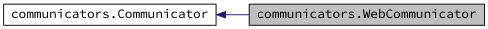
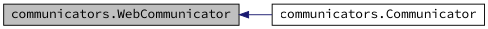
  digraph {
    rankdir=LR
    fontname="Source Code Pro"
    node [color=black fontname="Source Code Pro" fontsize=14 shape=record style=filled]
    n1 [fillcolor=grey75 fontcolor=black height=0.2 label="communicators.WebCommunicator" width=0.4]
    n2 [fillcolor=white height=0.2 label="communicators.Communicator" width=0.4]
-   n2 -> n1 [color=midnightblue dir=back fontname="Source Code Pro" fontsize=14 labelfontname=Helvetica labelfontsize=14 style=solid]
+   n1 -> n2 [color=midnightblue dir=back fontname="Source Code Pro" fontsize=14 labelfontname=Helvetica labelfontsize=14 style=solid]
  }
